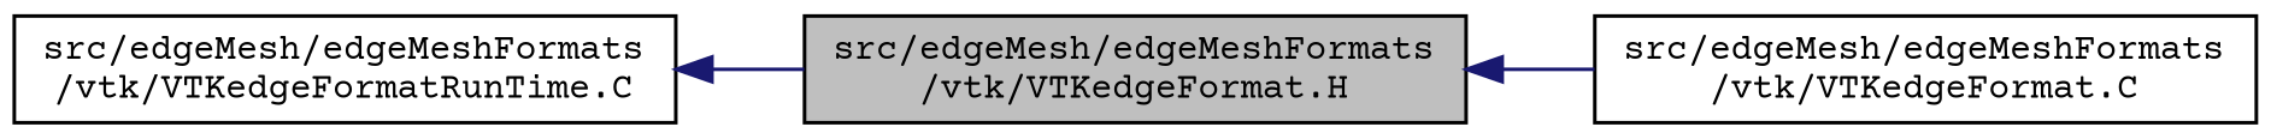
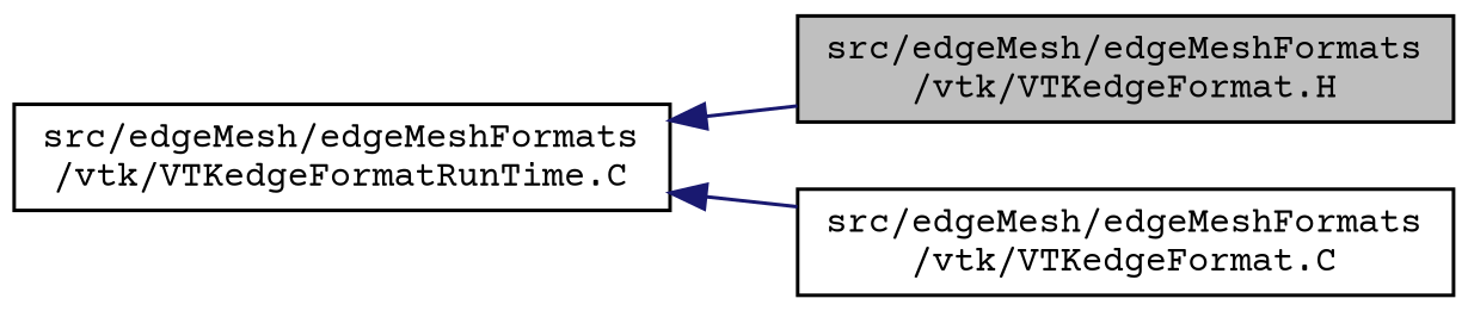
  digraph {
    fontname="Courier Prime"
    rankdir=LR
    node [color=black fontname="Courier Prime" fontsize=10 shape=record]
    edge [color=midnightblue dir=back fontname="Courier Prime" fontsize=10 labelfontname=Helvetica labelfontsize=10 style=solid]
    n1 [fillcolor=grey75 fontcolor=black height=0.2 label="src/edgeMesh/edgeMeshFormats\l/vtk/VTKedgeFormat.H" style=filled width=0.4]
    n2 [height=0.2 label="src/edgeMesh/edgeMeshFormats\l/vtk/VTKedgeFormat.C" width=0.4]
    n3 [height=0.2 label="src/edgeMesh/edgeMeshFormats\l/vtk/VTKedgeFormatRunTime.C" width=0.4]
-   n1 -> n2
+   n3 -> n2
    n3 -> n1
  }
